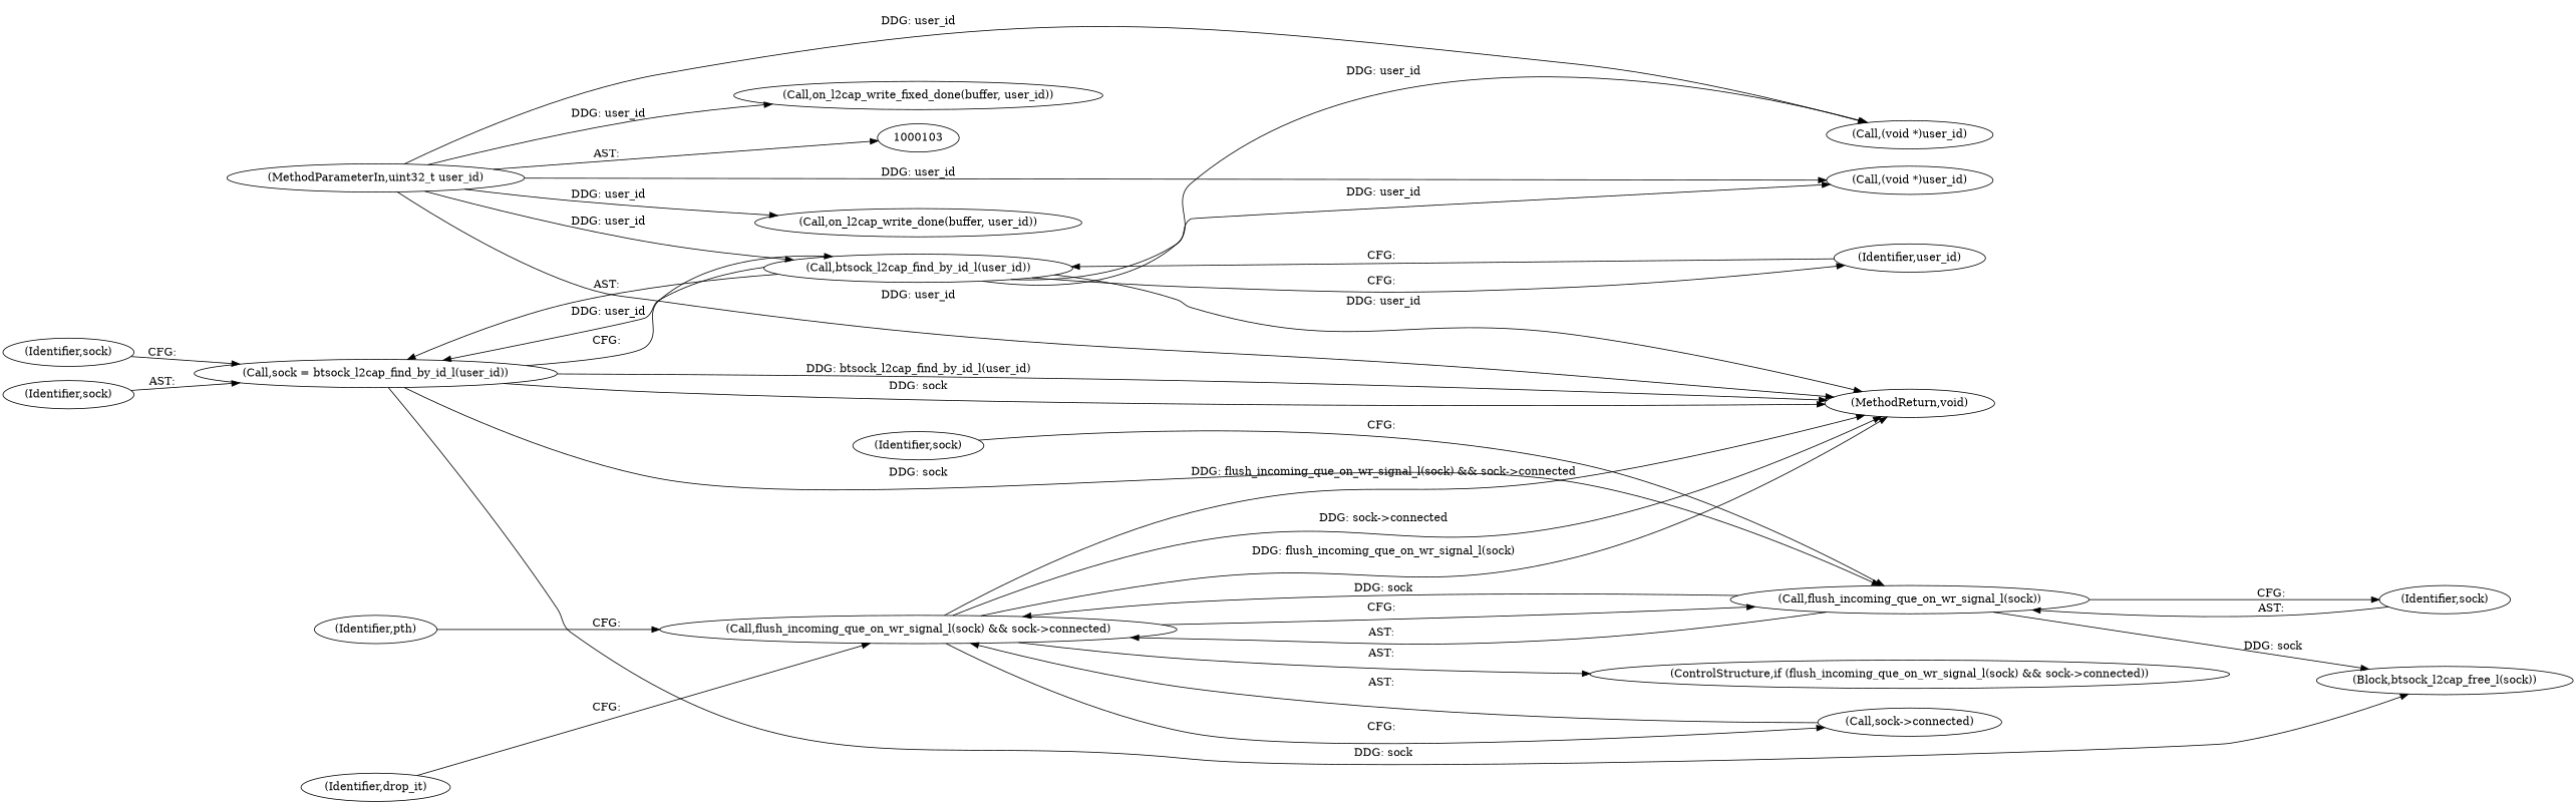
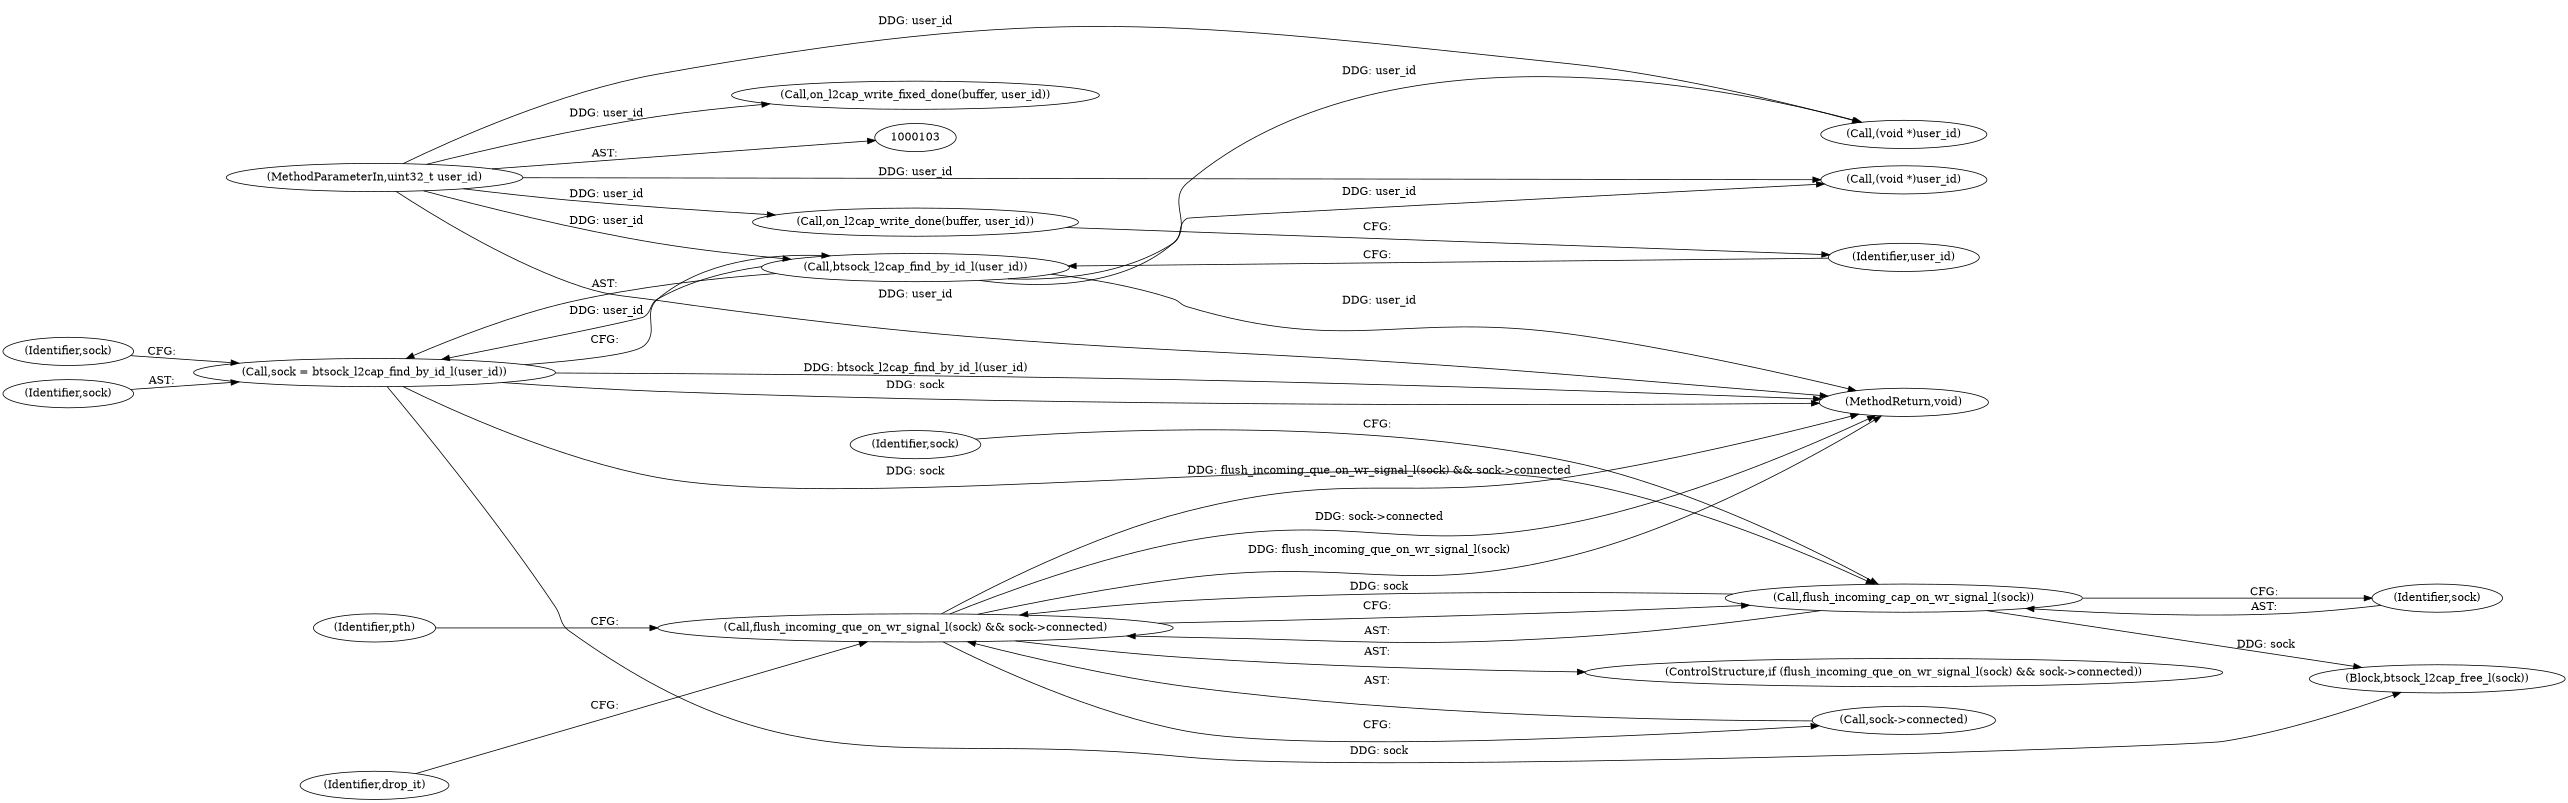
  digraph {
    rankdir=LR
    n1 [label="(Call,flush_incoming_que_on_wr_signal_l(sock) && sock->connected)"]
-   n2 [label="(Call,flush_incoming_que_on_wr_signal_l(sock))"]
+   n2 [label="(Call,flush_incoming_cap_on_wr_signal_l(sock))"]
    n3 [label="(ControlStructure,if (flush_incoming_que_on_wr_signal_l(sock) && sock->connected))"]
    n4 [label="(Call,sock->connected)"]
    n5 [label="(MethodReturn,void)"]
    n6 [label="(Identifier,sock)"]
    n7 [label="(Block,btsock_l2cap_free_l(sock))"]
    n8 [label="(Call,sock = btsock_l2cap_find_by_id_l(user_id))"]
    n9 [label="(Call,btsock_l2cap_find_by_id_l(user_id))"]
    n10 [label="(Identifier,user_id)"]
    n11 [label="(Call,(void *)user_id)"]
    n12 [label="(Call,(void *)user_id)"]
    n13 [label="(MethodParameterIn,uint32_t user_id)"]
    n14 [label="(Call,on_l2cap_write_done(buffer, user_id))"]
    n15 [label="(Call,on_l2cap_write_fixed_done(buffer, user_id))"]
    1000103
    n17 [label="(Identifier,pth)"]
    n18 [label="(Identifier,sock)"]
    n19 [label="(Identifier,drop_it)"]
    n20 [label="(Identifier,sock)"]
    n21 [label="(Identifier,sock)"]
    n1 -> n2 [label="CFG: "]
    n1 -> n3 [label="AST: "]
    n1 -> n4 [label="CFG: "]
    n1 -> n5 [label="DDG: sock->connected"]
    n1 -> n5 [label="DDG: flush_incoming_que_on_wr_signal_l(sock)"]
    n1 -> n5 [label="DDG: flush_incoming_que_on_wr_signal_l(sock) && sock->connected"]
    n2 -> n1 [label="AST: "]
    n2 -> n1 [label="DDG: sock"]
    n2 -> n6 [label="CFG: "]
    n2 -> n7 [label="DDG: sock"]
    n4 -> n1 [label="AST: "]
    n6 -> n2 [label="AST: "]
    n8 -> n2 [label="DDG: sock"]
    n8 -> n5 [label="DDG: sock"]
    n8 -> n5 [label="DDG: btsock_l2cap_find_by_id_l(user_id)"]
    n8 -> n7 [label="DDG: sock"]
    n8 -> n9 [label="CFG: "]
    n9 -> n5 [label="DDG: user_id"]
    n9 -> n8 [label="AST: "]
    n9 -> n8 [label="DDG: user_id"]
-   n9 -> n10 [label="CFG: "]
+   n14 -> n10 [label="CFG: "]
    n9 -> n11 [label="DDG: user_id"]
    n9 -> n12 [label="DDG: user_id"]
    n10 -> n9 [label="CFG: "]
    n13 -> n5 [label="DDG: user_id"]
    n13 -> n9 [label="DDG: user_id"]
    n13 -> n11 [label="DDG: user_id"]
    n13 -> n12 [label="DDG: user_id"]
    n13 -> n14 [label="DDG: user_id"]
    n13 -> n15 [label="DDG: user_id"]
    n13 -> 1000103 [label="AST: "]
    n17 -> n1 [label="CFG: "]
    n18 -> n8 [label="CFG: "]
    n19 -> n1 [label="CFG: "]
    n20 -> n2 [label="CFG: "]
    n21 -> n8 [label="AST: "]
  }
